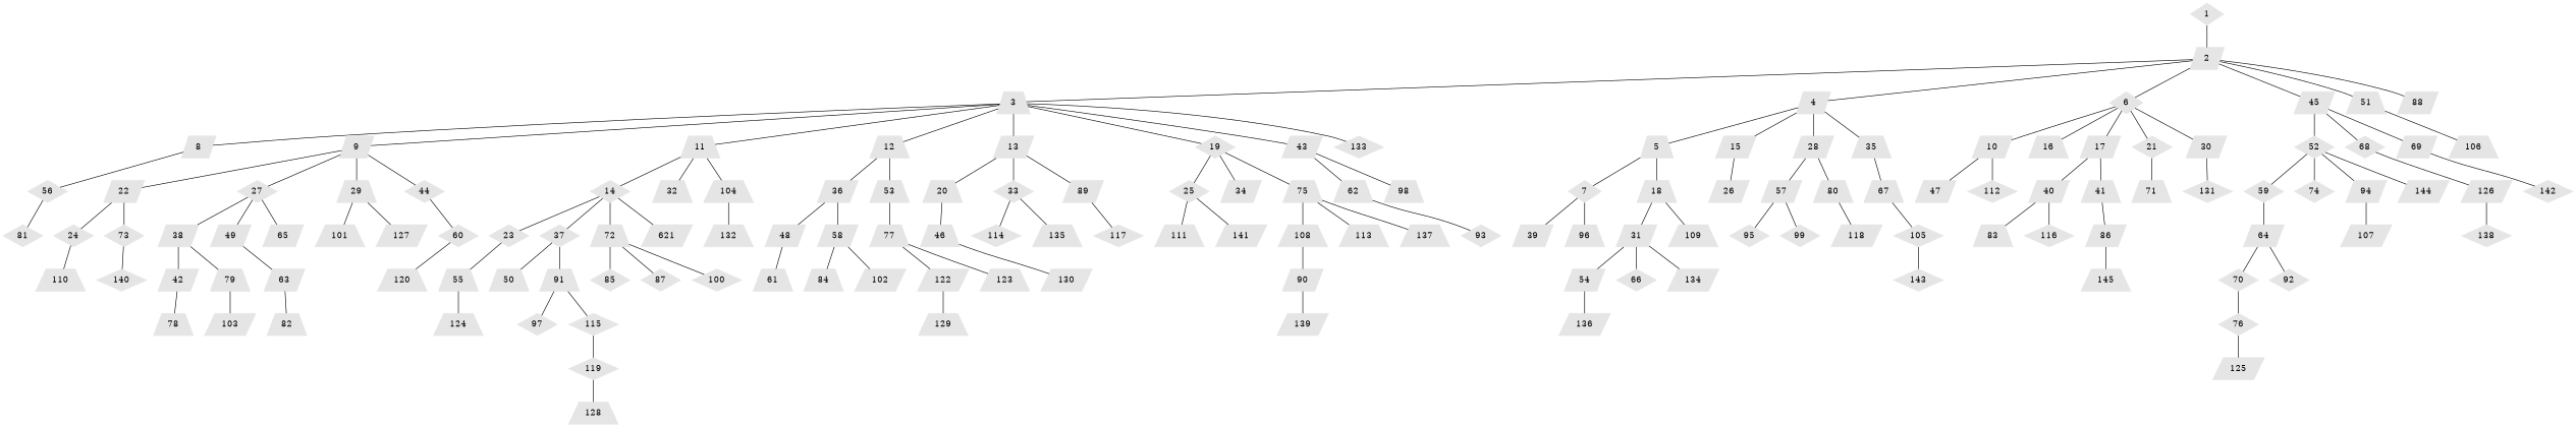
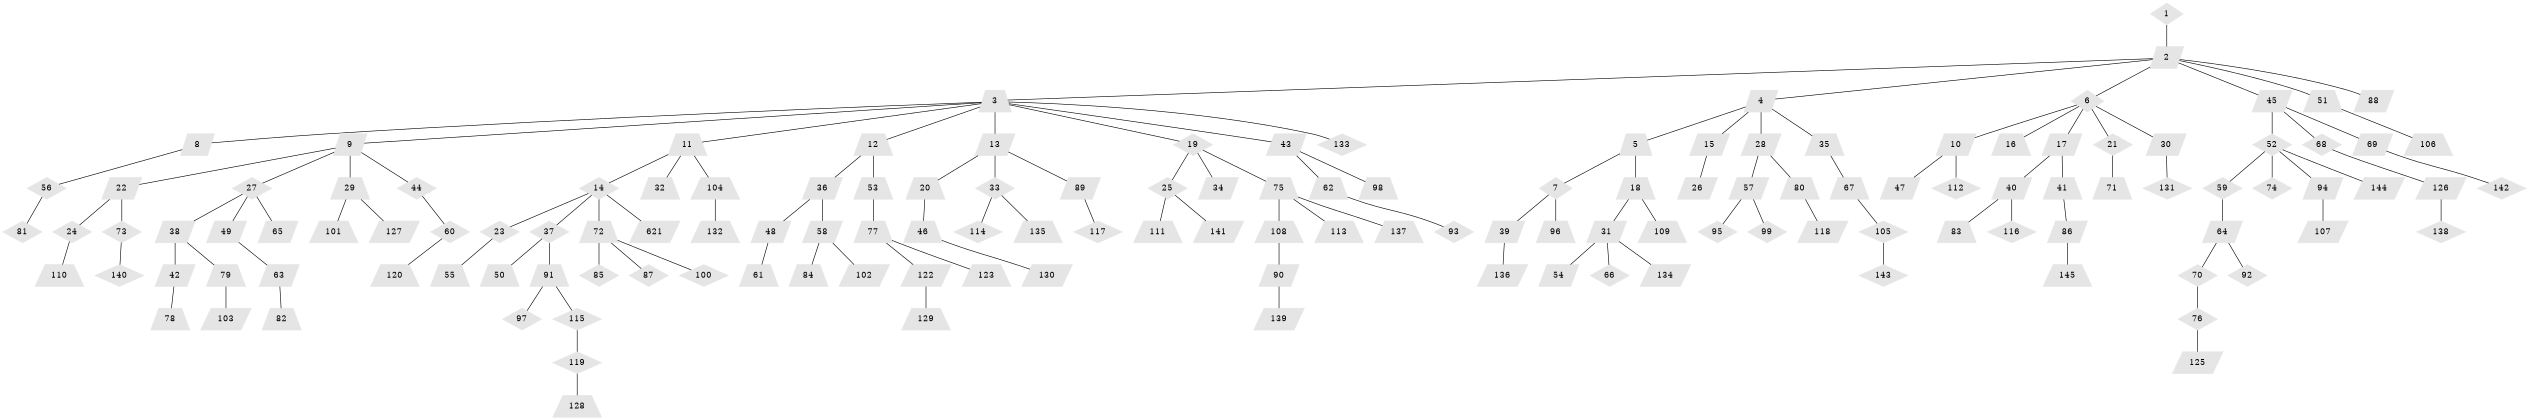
  graph {
    node [color=gray90 shape=parallelogram style=filled]
    1 [shape=diamond]
    2
    3 [shape=trapezium]
    4
    6 [shape=diamond]
    45
    51 [shape=trapezium]
    88
    8
    9
    11 [shape=trapezium]
    12 [shape=trapezium]
    13
    19 [shape=diamond]
    43
    133 [shape=diamond]
    5 [shape=trapezium]
    15
    28
    35 [shape=trapezium]
    10
    16 [shape=trapezium]
    17
    21 [shape=diamond]
    30
    52 [shape=diamond]
    68 [shape=diamond]
    69
    106 [shape=trapezium]
    56 [shape=diamond]
    22
    27 [shape=diamond]
    29 [shape=trapezium]
    44 [shape=diamond]
    14 [shape=diamond]
    32 [shape=trapezium]
    104 [shape=trapezium]
    36
    53 [shape=trapezium]
    20 [shape=trapezium]
    33 [shape=diamond]
    89
    25 [shape=diamond]
    34
    75 [shape=trapezium]
    62 [shape=trapezium]
    98 [shape=trapezium]
    7 [shape=diamond]
    18 [shape=trapezium]
    26
    57
    80 [shape=trapezium]
    67 [shape=trapezium]
    39
    96 [shape=trapezium]
    31
    109 [shape=trapezium]
    47
    112 [shape=diamond]
    40
    41 [shape=trapezium]
    71 [shape=trapezium]
    131 [shape=diamond]
    81 [shape=diamond]
    24 [shape=diamond]
    73 [shape=diamond]
    38
    49
    65
    101 [shape=trapezium]
    127
    60 [shape=diamond]
    23 [shape=diamond]
    37 [shape=diamond]
    72 [shape=trapezium]
    n76 [label=621]
    132 [shape=trapezium]
    48
    58
    77 [shape=trapezium]
    46 [shape=trapezium]
    114 [shape=diamond]
    135 [shape=trapezium]
    117 [shape=diamond]
    55 [shape=trapezium]
    50 [shape=trapezium]
    91 [shape=trapezium]
    85 [shape=diamond]
    87 [shape=diamond]
    100 [shape=diamond]
    83 [shape=trapezium]
    116 [shape=diamond]
    86
    54
    66 [shape=diamond]
    134
    111 [shape=trapezium]
    141
    108 [shape=trapezium]
    113 [shape=trapezium]
    137 [shape=trapezium]
    130
    110 [shape=trapezium]
    140 [shape=diamond]
-   124 [shape=trapezium]
    42
    79 [shape=trapezium]
    63
    95 [shape=diamond]
    99 [shape=diamond]
    118
    136
    105 [shape=diamond]
    61 [shape=trapezium]
    84 [shape=trapezium]
    102
    97 [shape=diamond]
    115 [shape=diamond]
    78 [shape=trapezium]
    103
    145 [shape=trapezium]
    93 [shape=diamond]
    120 [shape=trapezium]
    59 [shape=diamond]
    74 [shape=diamond]
    94
    144
    126
    142 [shape=diamond]
    82 [shape=trapezium]
    64
    107
    122
    123 [shape=trapezium]
    70 [shape=diamond]
    92 [shape=diamond]
    76 [shape=diamond]
    143 [shape=diamond]
    138 [shape=diamond]
    125
    90
    139
    129 [shape=trapezium]
    119 [shape=diamond]
    128 [shape=trapezium]
    1 -- 2
    2 -- 3
    2 -- 4
    2 -- 6
    2 -- 45
    2 -- 51
    2 -- 88
    3 -- 8
    3 -- 9
    3 -- 11
    3 -- 12
    3 -- 13
    3 -- 19
    3 -- 43
    3 -- 133
    4 -- 5
    4 -- 15
    4 -- 28
    4 -- 35
    6 -- 10
    6 -- 16
    6 -- 17
    6 -- 21
    6 -- 30
    45 -- 52
    45 -- 68
    45 -- 69
    51 -- 106
    8 -- 56
    9 -- 22
    9 -- 27
    9 -- 29
    9 -- 44
    11 -- 14
    11 -- 32
    11 -- 104
    12 -- 36
    12 -- 53
    13 -- 20
    13 -- 33
    13 -- 89
    19 -- 25
    19 -- 34
    19 -- 75
    43 -- 62
    43 -- 98
    5 -- 7
    5 -- 18
    15 -- 26
    28 -- 57
    28 -- 80
    35 -- 67
    10 -- 47
    10 -- 112
    17 -- 40
    17 -- 41
    21 -- 71
    30 -- 131
    52 -- 59
    52 -- 74
    52 -- 94
    52 -- 144
    68 -- 126
    69 -- 142
    56 -- 81
    22 -- 24
    22 -- 73
    27 -- 38
    27 -- 49
    27 -- 65
    29 -- 101
    29 -- 127
    44 -- 60
    14 -- 23
    14 -- 37
    14 -- 72
    14 -- n76
    104 -- 132
    36 -- 48
    36 -- 58
    53 -- 77
    20 -- 46
    33 -- 114
    33 -- 135
    89 -- 117
    25 -- 111
    25 -- 141
    75 -- 108
    75 -- 113
    75 -- 137
    62 -- 93
    7 -- 39
    7 -- 96
    18 -- 31
    18 -- 109
    57 -- 95
    57 -- 99
    80 -- 118
    67 -- 105
    31 -- 54
    31 -- 66
    31 -- 134
    40 -- 83
    40 -- 116
    41 -- 86
    24 -- 110
    73 -- 140
    38 -- 42
    38 -- 79
    49 -- 63
    60 -- 120
    23 -- 55
    37 -- 50
    37 -- 91
    72 -- 85
    72 -- 87
    72 -- 100
    48 -- 61
    58 -- 84
    58 -- 102
    77 -- 122
    77 -- 123
    46 -- 130
-   55 -- 124
    91 -- 97
    91 -- 115
    86 -- 145
-   54 -- 136
+   39 -- 136
    108 -- 90
    42 -- 78
    79 -- 103
    63 -- 82
    105 -- 143
    115 -- 119
    59 -- 64
    94 -- 107
    126 -- 138
    64 -- 70
    64 -- 92
    122 -- 129
    70 -- 76
    76 -- 125
    90 -- 139
    119 -- 128
  }
